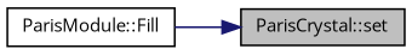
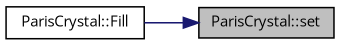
  digraph {
    rankdir=RL
    fontname="Open Sans"
    node [color=black fontname="Open Sans" fontsize=10 shape=record style=filled]
    n1 [fillcolor=grey75 fontcolor=black height=0.2 label="ParisCrystal::set" width=0.4]
-   n2 [fillcolor=white height=0.2 label="ParisModule::Fill" width=0.4]
+   n2 [fillcolor=white height=0.2 label="ParisCrystal::Fill" width=0.4]
    n1 -> n2 [color=midnightblue dir=back fontname="Open Sans" fontsize=10 labelfontname=Helvetica labelfontsize=10 style=solid]
  }
